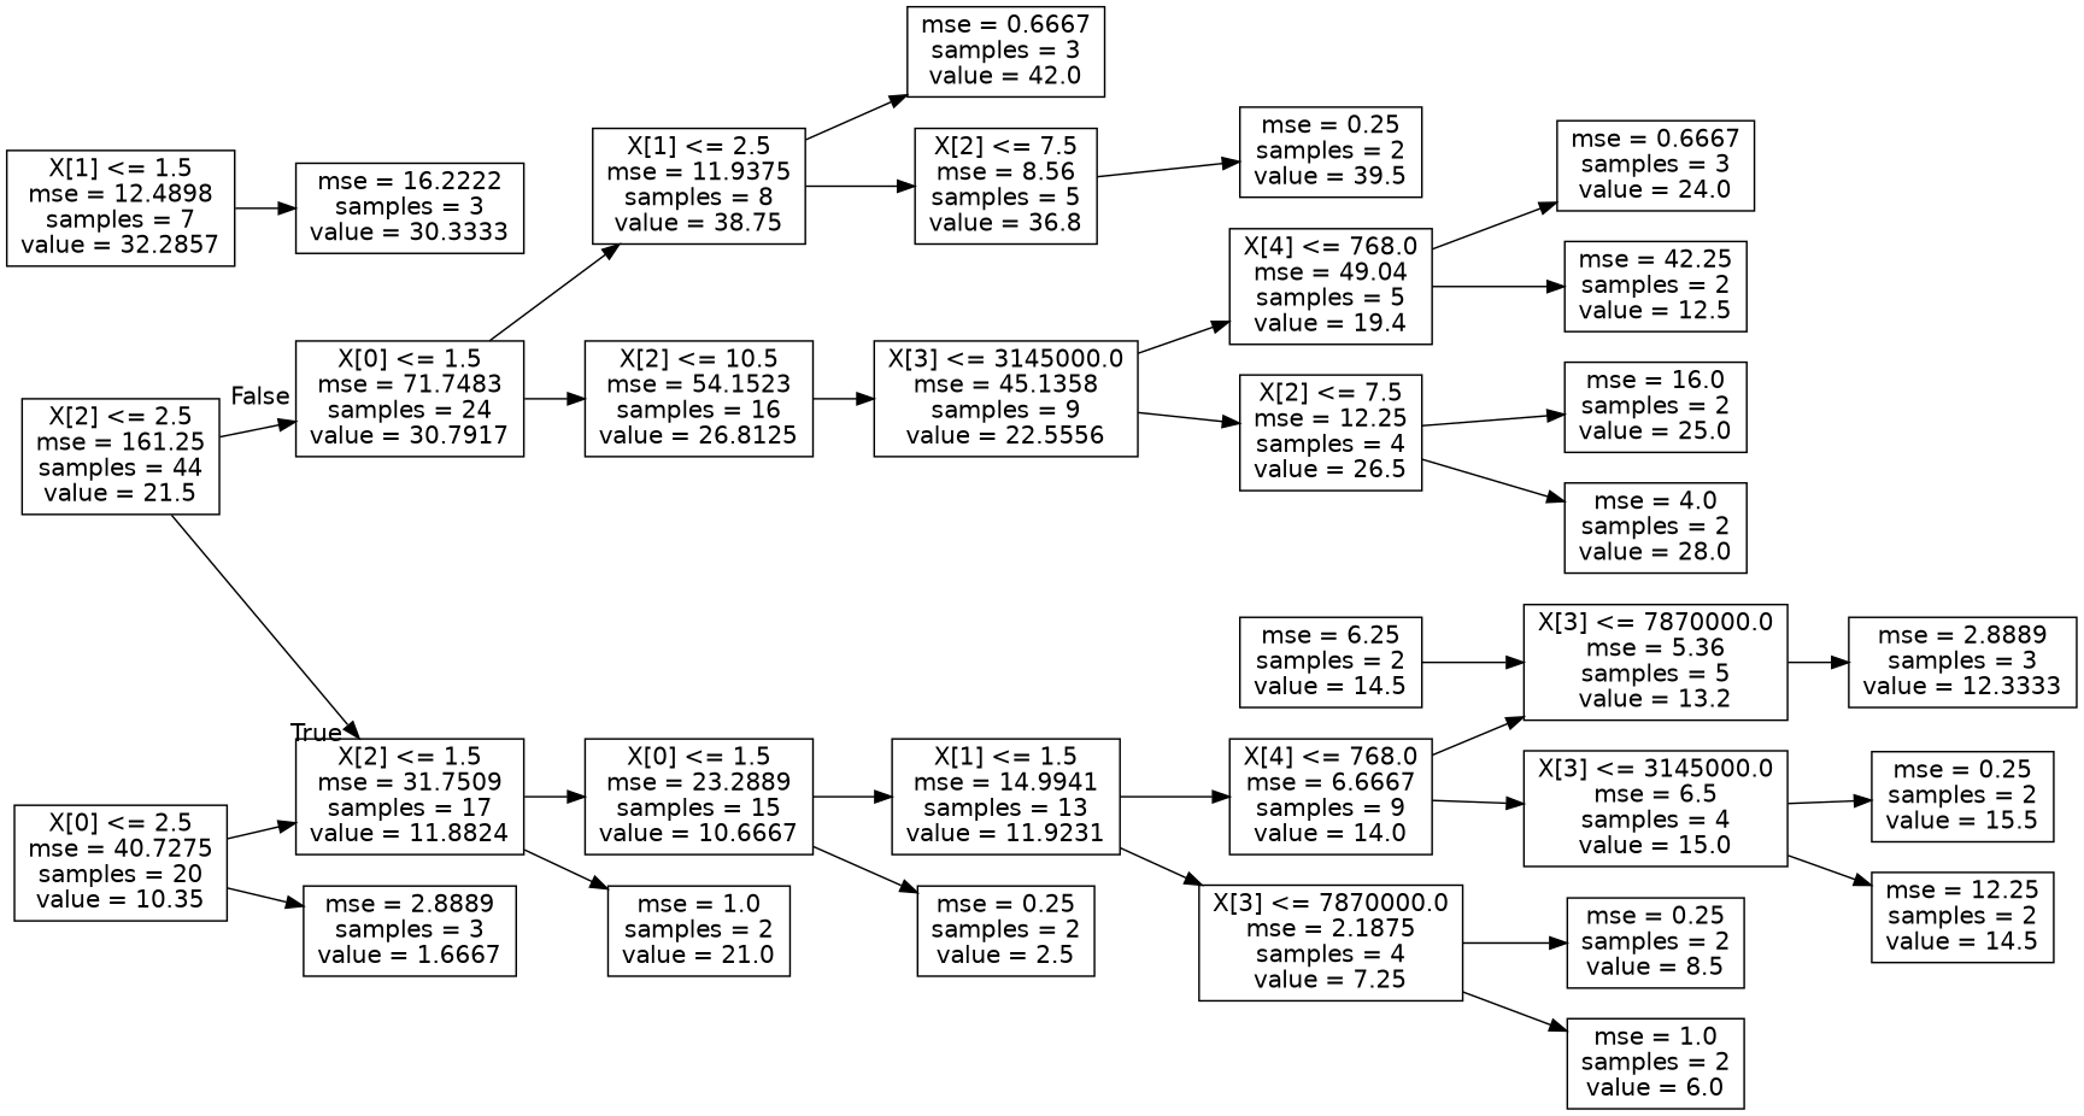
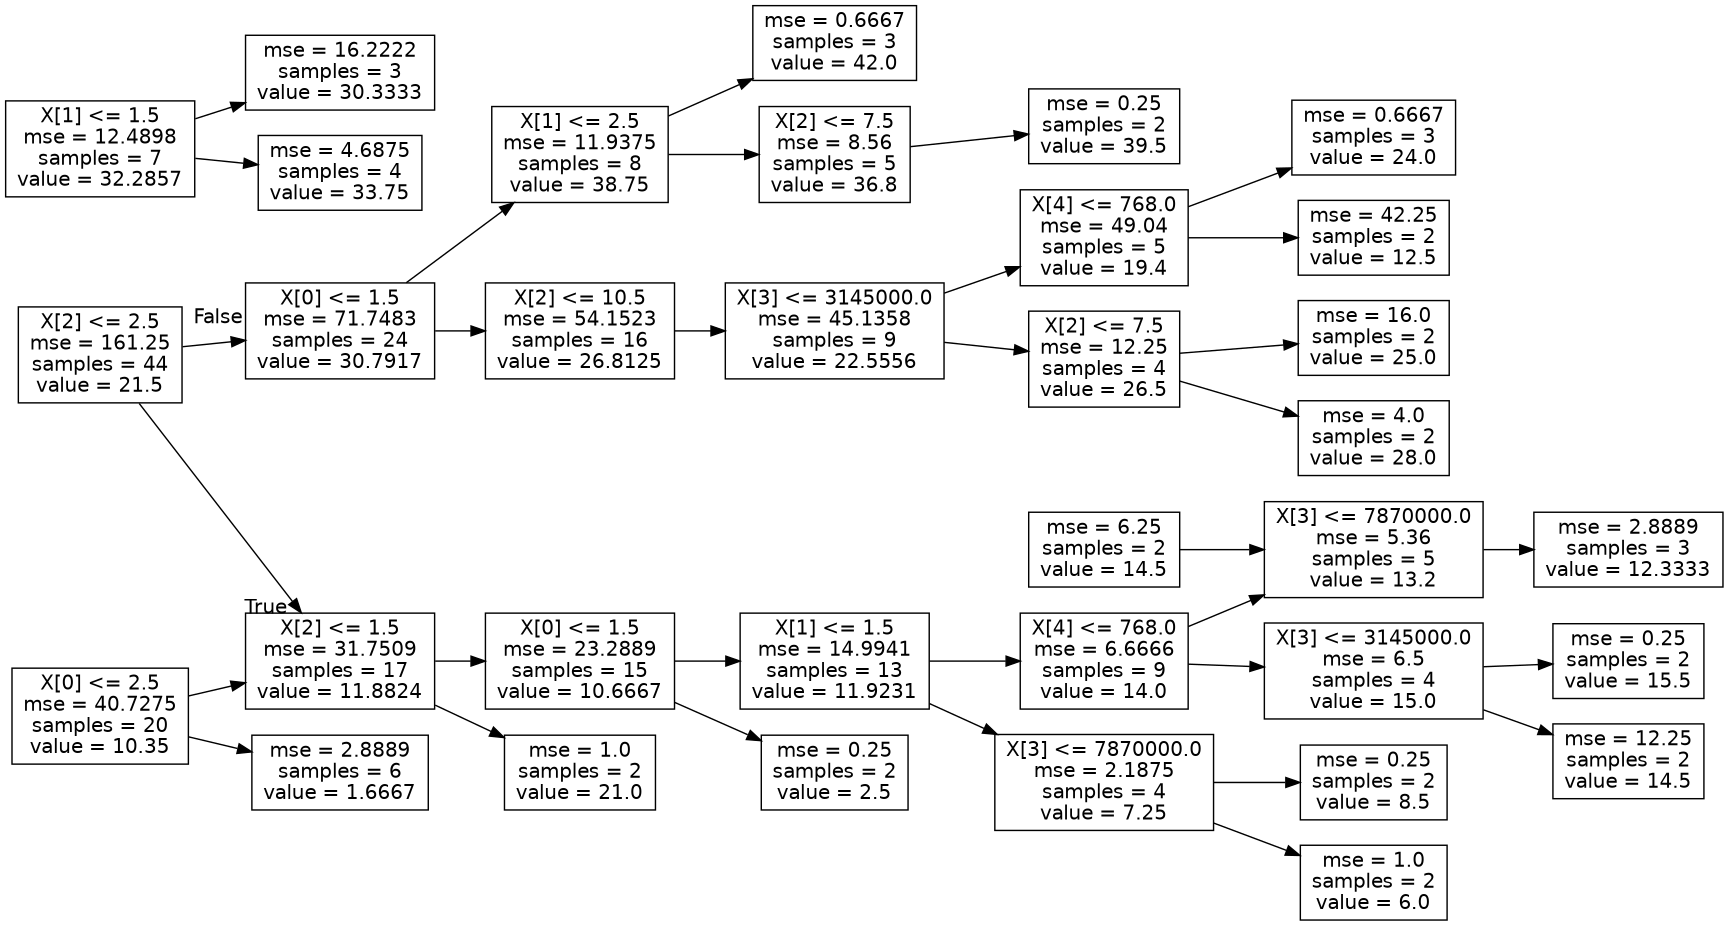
  digraph {
    fontname="DejaVu Sans"
    rankdir=LR
    node [fontname="DejaVu Sans" shape=box]
    edge [fontname="DejaVu Sans"]
    n1 [label="X[2] <= 2.5\nmse = 161.25\nsamples = 44\nvalue = 21.5"]
    n2 [label="X[0] <= 1.5\nmse = 71.7483\nsamples = 24\nvalue = 30.7917"]
    n3 [label="X[2] <= 1.5\nmse = 31.7509\nsamples = 17\nvalue = 11.8824"]
    n4 [label="X[0] <= 2.5\nmse = 40.7275\nsamples = 20\nvalue = 10.35"]
-   n5 [label="mse = 2.8889\nsamples = 3\nvalue = 1.6667"]
+   n5 [label="mse = 2.8889\nsamples = 6\nvalue = 1.6667"]
    n6 [label="X[1] <= 2.5\nmse = 11.9375\nsamples = 8\nvalue = 38.75"]
    n7 [label="X[2] <= 10.5\nmse = 54.1523\nsamples = 16\nvalue = 26.8125"]
    n8 [label="X[0] <= 1.5\nmse = 23.2889\nsamples = 15\nvalue = 10.6667"]
    n9 [label="mse = 1.0\nsamples = 2\nvalue = 21.0"]
    n10 [label="X[1] <= 1.5\nmse = 14.9941\nsamples = 13\nvalue = 11.9231"]
    n11 [label="mse = 0.25\nsamples = 2\nvalue = 2.5"]
-   n12 [label="X[4] <= 768.0\nmse = 6.6667\nsamples = 9\nvalue = 14.0"]
+   n12 [label="X[4] <= 768.0\nmse = 6.6666\nsamples = 9\nvalue = 14.0"]
    n13 [label="X[3] <= 7870000.0\nmse = 2.1875\nsamples = 4\nvalue = 7.25"]
    n14 [label="X[3] <= 7870000.0\nmse = 5.36\nsamples = 5\nvalue = 13.2"]
    n15 [label="X[3] <= 3145000.0\nmse = 6.5\nsamples = 4\nvalue = 15.0"]
    n16 [label="mse = 0.25\nsamples = 2\nvalue = 8.5"]
    n17 [label="mse = 1.0\nsamples = 2\nvalue = 6.0"]
    n18 [label="mse = 2.8889\nsamples = 3\nvalue = 12.3333"]
    n19 [label="mse = 0.25\nsamples = 2\nvalue = 15.5"]
    n20 [label="mse = 12.25\nsamples = 2\nvalue = 14.5"]
    n21 [label="mse = 6.25\nsamples = 2\nvalue = 14.5"]
    n22 [label="mse = 0.6667\nsamples = 3\nvalue = 42.0"]
    n23 [label="X[2] <= 7.5\nmse = 8.56\nsamples = 5\nvalue = 36.8"]
    n24 [label="X[3] <= 3145000.0\nmse = 45.1358\nsamples = 9\nvalue = 22.5556"]
    n25 [label="mse = 0.25\nsamples = 2\nvalue = 39.5"]
    n26 [label="X[4] <= 768.0\nmse = 49.04\nsamples = 5\nvalue = 19.4"]
    n27 [label="X[2] <= 7.5\nmse = 12.25\nsamples = 4\nvalue = 26.5"]
    n28 [label="X[1] <= 1.5\nmse = 12.4898\nsamples = 7\nvalue = 32.2857"]
    n29 [label="mse = 16.2222\nsamples = 3\nvalue = 30.3333"]
+   n30 [label="mse = 4.6875\nsamples = 4\nvalue = 33.75"]
    n31 [label="mse = 0.6667\nsamples = 3\nvalue = 24.0"]
    n32 [label="mse = 42.25\nsamples = 2\nvalue = 12.5"]
    n33 [label="mse = 16.0\nsamples = 2\nvalue = 25.0"]
    n34 [label="mse = 4.0\nsamples = 2\nvalue = 28.0"]
    n1 -> n2 [headlabel=False labelangle=-45 labeldistance=2.5]
    n1 -> n3 [headlabel=True labelangle=45 labeldistance=2.5]
    n2 -> n6
    n2 -> n7
    n3 -> n8
    n3 -> n9
    n4 -> n3
    n4 -> n5
    n6 -> n22
    n6 -> n23
    n7 -> n24
    n8 -> n10
    n8 -> n11
    n10 -> n12
    n10 -> n13
    n12 -> n14
    n12 -> n15
    n13 -> n16
    n13 -> n17
    n14 -> n18
    n15 -> n19
    n15 -> n20
    n21 -> n14
    n23 -> n25
    n24 -> n26
    n24 -> n27
    n26 -> n31
    n26 -> n32
    n27 -> n33
    n27 -> n34
    n28 -> n29
+   n28 -> n30
  }
